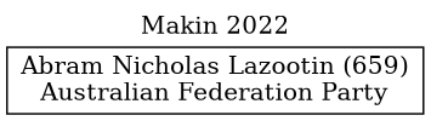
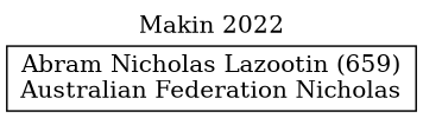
  digraph {
    label="Makin 2022"
    labelloc=t
    mclimit=10
-   n1 [label="Abram Nicholas Lazootin (659)\nAustralian Federation Party" shape=box]
+   n1 [label="Abram Nicholas Lazootin (659)\nAustralian Federation Nicholas" shape=box]
  }
